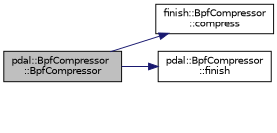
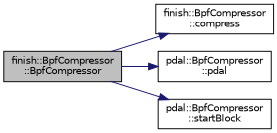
  digraph {
    rankdir=LR
    node [color=black fillcolor=white fontname=Helvetica fontsize=10 shape=record style=filled]
    edge [color=midnightblue fontname=Helvetica fontsize=10 labelfontname=Helvetica labelfontsize=10 style=solid]
-   n1 [fillcolor=grey75 fontcolor=black height=0.2 label="pdal::BpfCompressor\l::BpfCompressor" width=0.4]
+   n1 [fillcolor=grey75 fontcolor=black height=0.2 label="finish::BpfCompressor\l::BpfCompressor" width=0.4]
    n2 [height=0.2 label="finish::BpfCompressor\l::compress" width=0.4]
-   n3 [height=0.2 label="pdal::BpfCompressor\l::finish" width=0.4]
+   n3 [height=0.2 label="pdal::BpfCompressor\l::pdal" width=0.4]
+   n4 [height=0.2 label="pdal::BpfCompressor\l::startBlock" width=0.4]
    n1 -> n2
    n1 -> n3
+   n1 -> n4
  }
